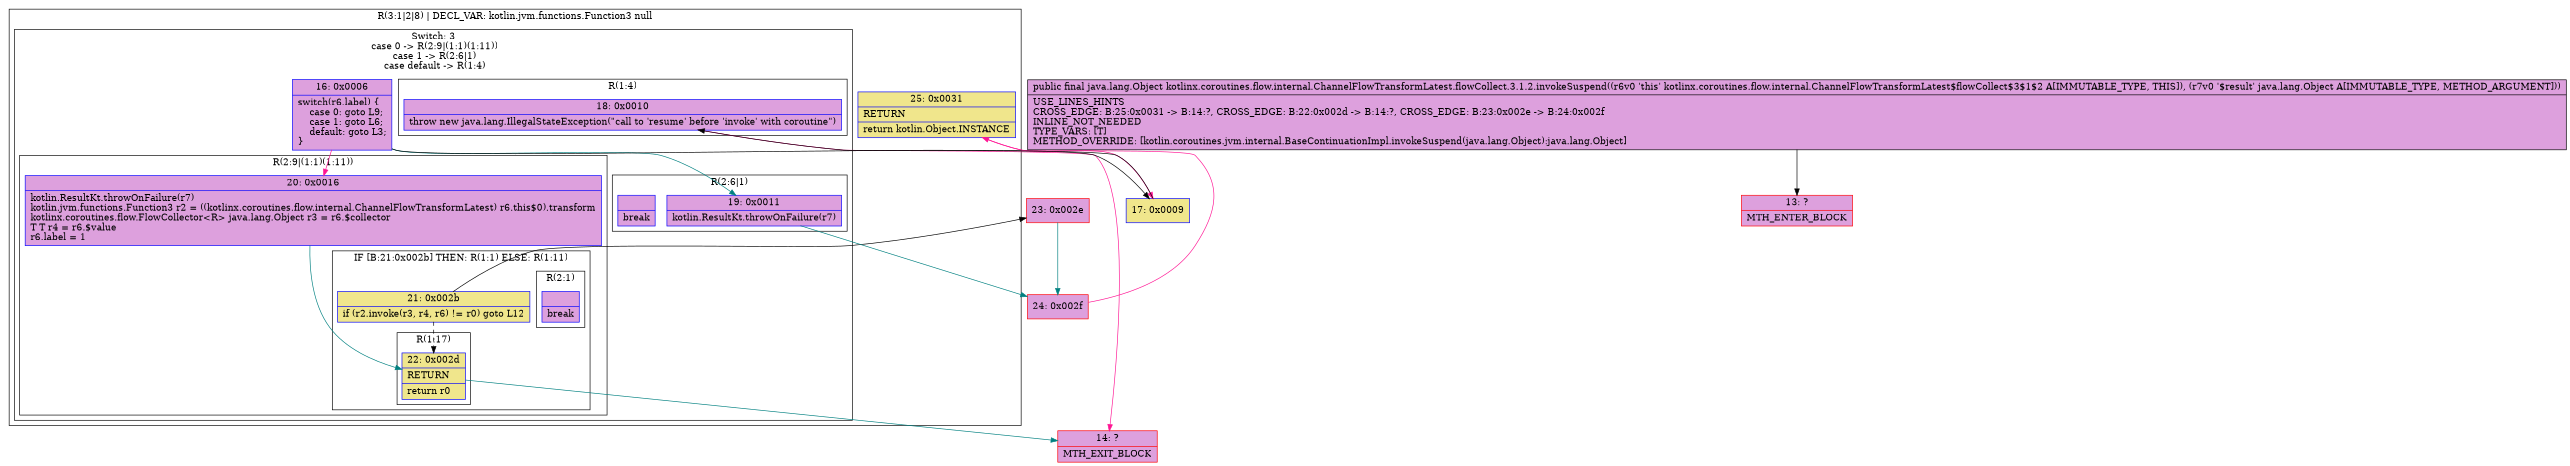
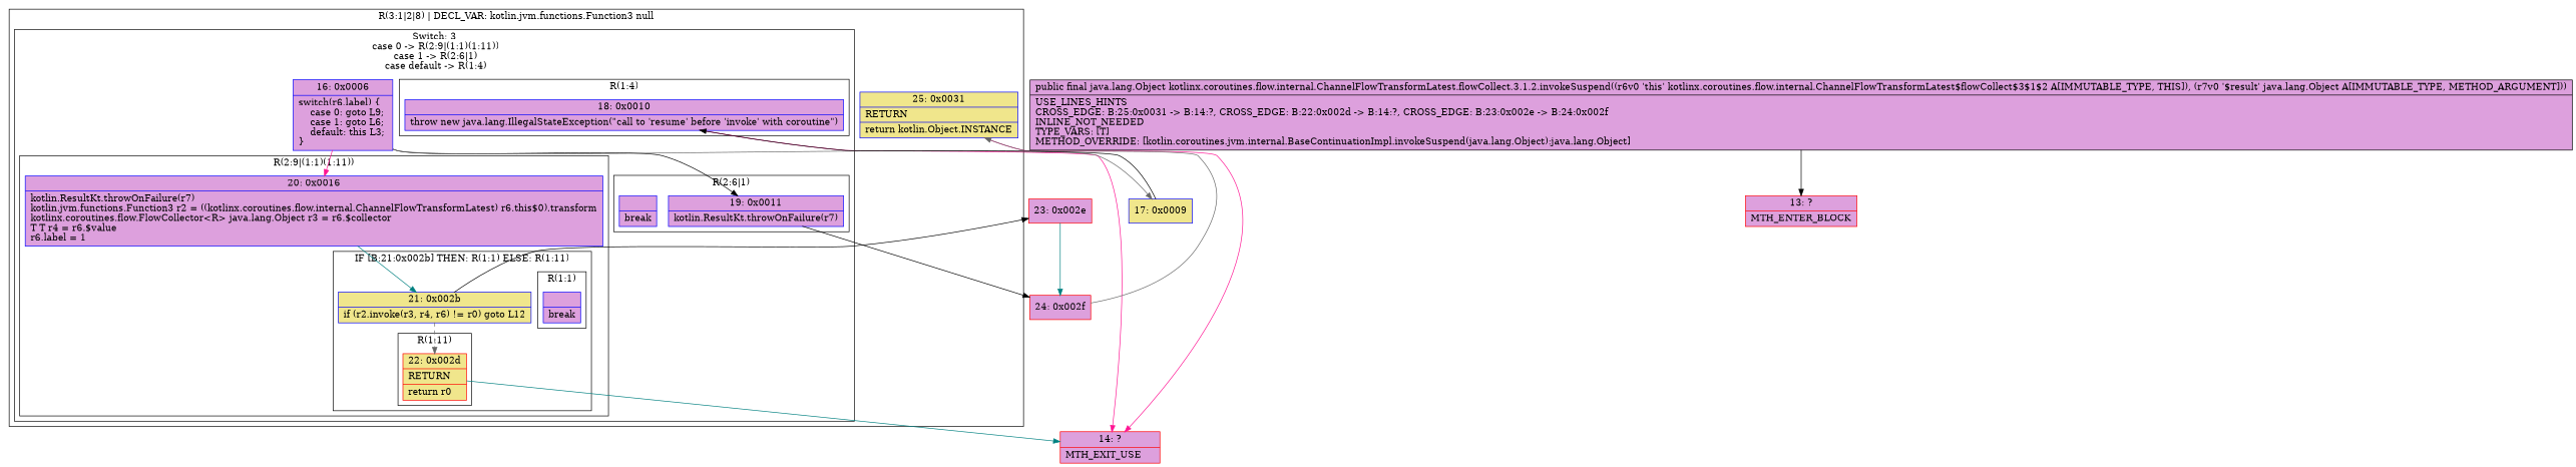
  digraph {
    node [color=blue fillcolor=plum shape=record style=filled]
    edge [color=teal]
    n1 [label="{|break\l}"]
-   n2 [fillcolor=khaki label="{22\:\ 0x002d|RETURN\l|return r0\l}"]
+   n2 [color=red fillcolor=khaki label="{22\:\ 0x002d|RETURN\l|return r0\l}"]
    n3 [fillcolor=khaki label="{21\:\ 0x002b|if (r2.invoke(r3, r4, r6) != r0) goto L12\l}"]
    n4 [label="{20\:\ 0x0016|kotlin.ResultKt.throwOnFailure(r7)\lkotlin.jvm.functions.Function3 r2 = ((kotlinx.coroutines.flow.internal.ChannelFlowTransformLatest) r6.this$0).transform\lkotlinx.coroutines.flow.FlowCollector\<R\> java.lang.Object r3 = r6.$collector\lT T r4 = r6.$value\lr6.label = 1\l}"]
    n5 [label="{19\:\ 0x0011|kotlin.ResultKt.throwOnFailure(r7)\l}"]
    n6 [label="{|break\l}"]
    n7 [label="{18\:\ 0x0010|throw new java.lang.IllegalStateException(\"call to 'resume' before 'invoke' with coroutine\")\l}"]
-   n8 [label="{16\:\ 0x0006|switch(r6.label) \{\l    case 0: goto L9;\l    case 1: goto L6;\l    default: goto L3;\l\}\l}"]
+   n8 [label="{16\:\ 0x0006|switch(r6.label) \{\l    case 0: goto L9;\l    case 1: goto L6;\l    default: this L3;\l\}\l}"]
    n9 [fillcolor=khaki label="{25\:\ 0x0031|RETURN\l|return kotlin.Object.INSTANCE\l}"]
-   n10 [color=red label="{14\:\ ?|MTH_EXIT_BLOCK\l}"]
+   n10 [color=red label="{14\:\ ?|MTH_EXIT_USE\l}"]
    n11 [color=red label="{23\:\ 0x002e}"]
    n12 [color=red label="{24\:\ 0x002f}"]
    n13 [fillcolor=khaki label="{17\:\ 0x0009}"]
    n14 [color=red label="{13\:\ ?|MTH_ENTER_BLOCK\l}"]
    n15 [label="{public final java.lang.Object kotlinx.coroutines.flow.internal.ChannelFlowTransformLatest.flowCollect.3.1.2.invokeSuspend((r6v0 'this' kotlinx.coroutines.flow.internal.ChannelFlowTransformLatest$flowCollect$3$1$2 A[IMMUTABLE_TYPE, THIS]), (r7v0 '$result' java.lang.Object A[IMMUTABLE_TYPE, METHOD_ARGUMENT]))  | USE_LINES_HINTS\lCROSS_EDGE: B:25:0x0031 \-\> B:14:?, CROSS_EDGE: B:22:0x002d \-\> B:14:?, CROSS_EDGE: B:23:0x002e \-\> B:24:0x002f\lINLINE_NOT_NEEDED\lTYPE_VARS: [T]\lMETHOD_OVERRIDE: [kotlin.coroutines.jvm.internal.BaseContinuationImpl.invokeSuspend(java.lang.Object):java.lang.Object]\l}" color=""]
    subgraph cluster_1 {
      label="R(3:1|2|8) | DECL_VAR: kotlin.jvm.functions.Function3 null\l"
      n9
      subgraph cluster_2 {
        label="Switch: 3\n case 0 -> R(2:9|(1:1)(1:11))\n case 1 -> R(2:6|1)\n case default -> R(1:4)"
        n8
        subgraph cluster_3 {
          label="R(2:9|(1:1)(1:11))"
          n4
          subgraph cluster_4 {
            label="IF [B:21:0x002b] THEN: R(1:1) ELSE: R(1:11)"
            n3
            subgraph cluster_5 {
-             label="R(2:1)"
+             label="R(1:1)"
              n1
            }
            subgraph cluster_6 {
-             label="R(1:17)"
+             label="R(1:11)"
              n2
            }
          }
        }
        subgraph cluster_7 {
          label="R(2:6|1)"
          n5
          n6
        }
        subgraph cluster_8 {
          label="R(1:4)"
          n7
        }
      }
    }
    n2 -> n10
-   n3 -> n2 [color=black style=dashed]
+   n3 -> n2 [color=gray40 style=dashed]
    n3 -> n11 [color=black]
-   n4 -> n2
-   n5 -> n12
+   n4 -> n3
+   n5 -> n12 [color=black]
    n7 -> n10 [color=deeppink]
    n8 -> n4 [color=deeppink]
-   n8 -> n5
-   n8 -> n13 [color=black]
-   n9 -> n13 [color=deeppink]
+   n8 -> n5 [color=black]
+   n8 -> n13 [color=gray40]
+   n9 -> n10 [color=deeppink]
    n11 -> n12
-   n12 -> n9 [color=deeppink]
+   n12 -> n9 [color=gray40]
    n13 -> n7 [color=black]
    n15 -> n14 [color=black]
  }
